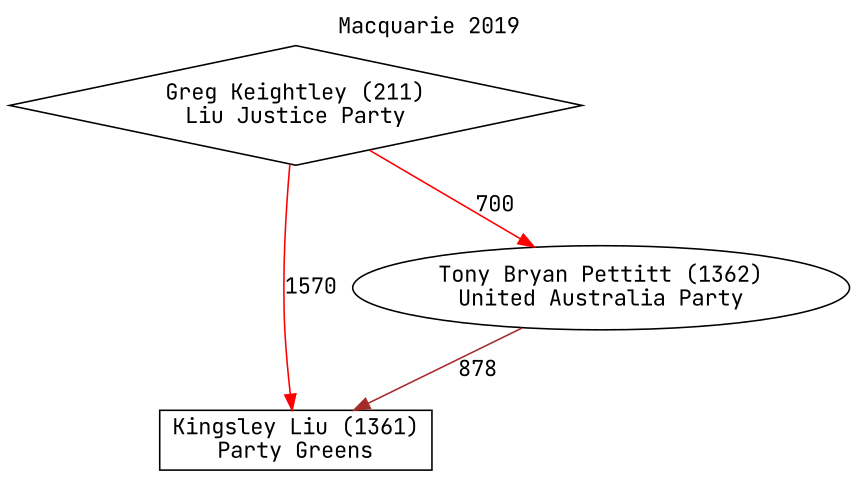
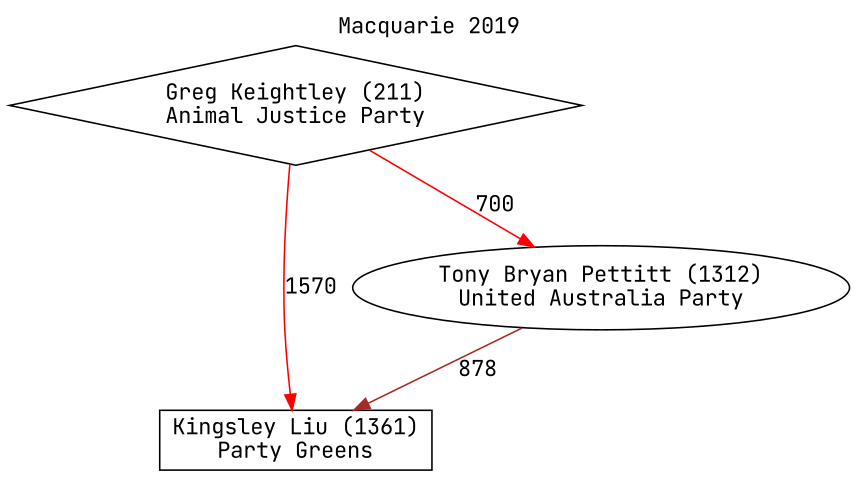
  digraph {
    fontname="JetBrains Mono"
    label="Macquarie 2019"
    labelloc=t
    mclimit=10
    node [fontname="JetBrains Mono"]
    edge [color=red fontname="JetBrains Mono"]
-   n1 [label="Greg Keightley (211)\nLiu Justice Party" shape=diamond]
+   n1 [label="Greg Keightley (211)\nAnimal Justice Party" shape=diamond]
    n2 [label="Kingsley Liu (1361)\nParty Greens" shape=box]
-   n3 [label="Tony Bryan Pettitt (1362)\nUnited Australia Party" shape=ellipse]
+   n3 [label="Tony Bryan Pettitt (1312)\nUnited Australia Party" shape=ellipse]
    n1 -> n2 [label=1570]
    n1 -> n3 [label=700]
    n3 -> n2 [color=brown label=878]
  }
